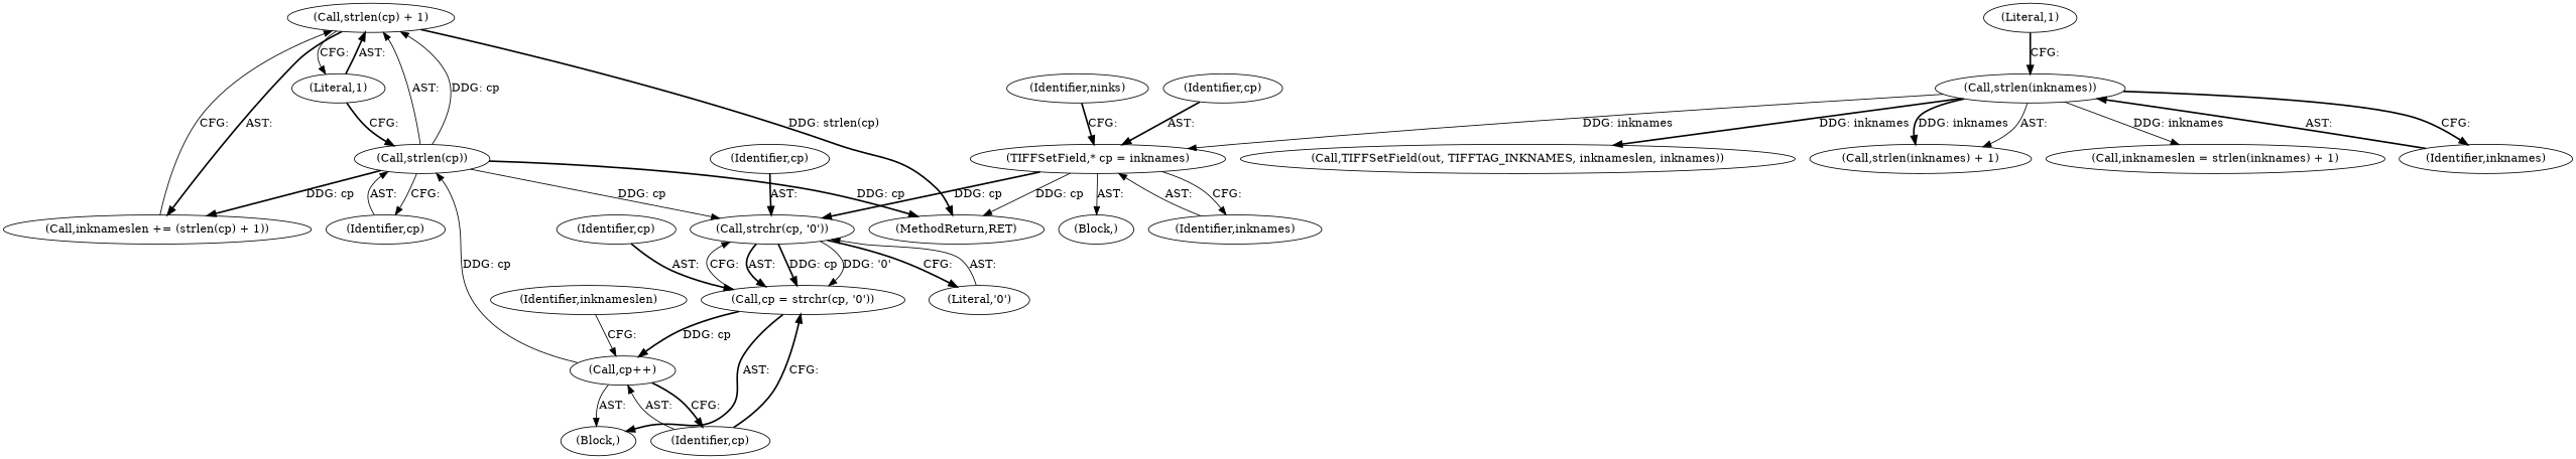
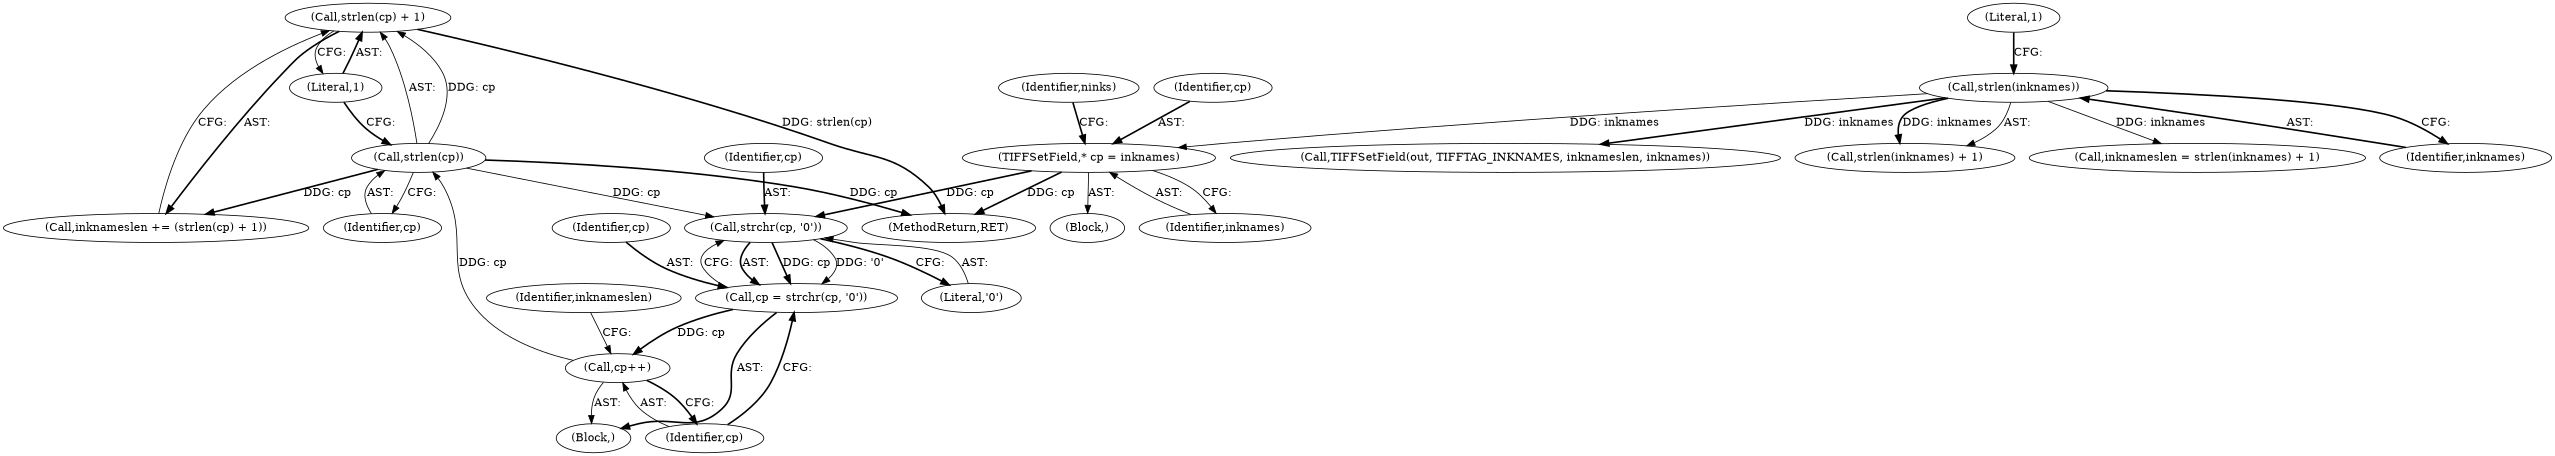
  digraph {
    edge [style=bold]
    n1 [label="(Call,strlen(cp) + 1)"]
    n2 [label="(Call,inknameslen += (strlen(cp) + 1))"]
    n3 [label="(Literal,1)"]
    n4 [label="(MethodReturn,RET)"]
    n5 [label="(Call,strlen(cp))"]
    n6 [label="(Call,strchr(cp, '\0'))"]
    n7 [label="(Identifier,cp)"]
    n8 [label="(Call,cp = strchr(cp, '\0'))"]
    n9 [label="(Literal,'\0')"]
    n10 [label="(Call,cp++)"]
    n11 [label="(Identifier,cp)"]
    n12 [label="(Block,)"]
    n13 [label="(TIFFSetField,* cp = inknames)"]
    n14 [label="(Block,)"]
    n15 [label="(Identifier,inknames)"]
    n16 [label="(Call,strlen(inknames))"]
    n17 [label="(Call,TIFFSetField(out, TIFFTAG_INKNAMES, inknameslen, inknames))"]
    n18 [label="(Call,strlen(inknames) + 1)"]
    n19 [label="(Call,inknameslen = strlen(inknames) + 1)"]
    n20 [label="(Identifier,inknames)"]
    n21 [label="(Identifier,inknameslen)"]
    n22 [label="(Identifier,cp)"]
    n23 [label="(Identifier,cp)"]
    n24 [label="(Literal,1)"]
    n25 [label="(Identifier,ninks)"]
    n26 [label="(Identifier,cp)"]
    n1 -> n2 [label="AST: "]
    n1 -> n3 [label="CFG: " style=solid]
    n1 -> n4 [label="DDG: strlen(cp)"]
    n2 -> n1 [label="CFG: " style=solid]
    n3 -> n1 [label="AST: "]
    n3 -> n5 [label="CFG: "]
    n5 -> n1 [label="AST: " style=solid]
    n5 -> n1 [label="DDG: cp" style=solid]
    n5 -> n2 [label="DDG: cp"]
    n5 -> n4 [label="DDG: cp"]
    n5 -> n6 [label="DDG: cp" style=solid]
    n5 -> n7 [label="CFG: " style=solid]
    n6 -> n8 [label="AST: "]
    n6 -> n8 [label="DDG: cp"]
    n6 -> n8 [label="DDG: '\0'" style=solid]
    n6 -> n9 [label="CFG: "]
    n7 -> n5 [label="AST: " style=solid]
    n8 -> n6 [label="CFG: " style=solid]
    n8 -> n10 [label="DDG: cp"]
    n8 -> n12 [label="AST: "]
    n9 -> n6 [label="AST: " style=solid]
    n10 -> n5 [label="DDG: cp" style=solid]
    n10 -> n11 [label="CFG: "]
    n10 -> n12 [label="AST: " style=solid]
    n11 -> n8 [label="CFG: "]
    n11 -> n10 [label="AST: " style=solid]
-   n13 -> n4 [label="DDG: cp" style=solid]
+   n13 -> n4 [label="DDG: cp"]
    n13 -> n6 [label="DDG: cp"]
    n13 -> n14 [label="AST: " style=solid]
    n13 -> n15 [label="CFG: " style=solid]
    n15 -> n13 [label="AST: " style=solid]
    n16 -> n13 [label="DDG: inknames" style=solid]
    n16 -> n17 [label="DDG: inknames"]
    n16 -> n18 [label="AST: " style=solid]
    n16 -> n18 [label="DDG: inknames"]
    n16 -> n19 [label="DDG: inknames" style=solid]
    n16 -> n20 [label="CFG: "]
    n20 -> n16 [label="AST: "]
    n21 -> n10 [label="CFG: " style=solid]
    n22 -> n6 [label="AST: "]
    n23 -> n8 [label="AST: "]
    n24 -> n16 [label="CFG: "]
    n25 -> n13 [label="CFG: "]
    n26 -> n13 [label="AST: "]
  }
